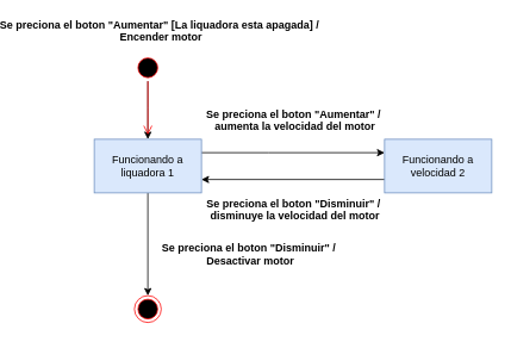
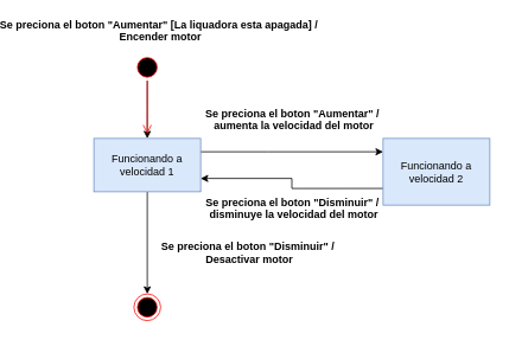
  <mxCell id="0" />
  <mxCell id="1" parent="0" />
  <mxCell id="2" value="" style="edgeStyle=orthogonalEdgeStyle;rounded=0;orthogonalLoop=1;jettySize=auto;html=1;" edge="1" parent="1" source="3" target="8"><mxGeometry relative="1" as="geometry" /></mxCell>
  <mxCell id="3" value="" style="ellipse;html=1;shape=startState;fillColor=#000000;strokeColor=#ff0000;" vertex="1" parent="1"><mxGeometry x="65" y="60" width="30" height="30" as="geometry" /></mxCell>
  <mxCell id="4" value="" style="edgeStyle=orthogonalEdgeStyle;html=1;verticalAlign=bottom;endArrow=open;endSize=8;strokeColor=#ff0000;rounded=0;" edge="1" source="3" parent="1"><mxGeometry relative="1" as="geometry"><mxPoint x="80" y="150" as="targetPoint" /></mxGeometry></mxCell>
  <mxCell id="5" value="Se preciona el boton &quot;Aumentar&quot; [La liquadora esta apagada] / &#10;Encender motor" style="text;align=center;fontStyle=1;verticalAlign=middle;spacingLeft=3;spacingRight=3;strokeColor=none;rotatable=0;points=[[0,0.5],[1,0.5]];portConstraint=eastwest;" vertex="1" parent="1"><mxGeometry x="55" y="20" width="80" height="26" as="geometry" /></mxCell>
  <mxCell id="6" value="" style="edgeStyle=orthogonalEdgeStyle;rounded=0;orthogonalLoop=1;jettySize=auto;html=1;" edge="1" parent="1" source="8" target="10"><mxGeometry relative="1" as="geometry"><Array as="points"><mxPoint x="215" y="170" /><mxPoint x="215" y="170" /></Array></mxGeometry></mxCell>
  <mxCell id="7" style="edgeStyle=orthogonalEdgeStyle;rounded=0;orthogonalLoop=1;jettySize=auto;html=1;exitX=0.5;exitY=1;exitDx=0;exitDy=0;entryX=0.5;entryY=0;entryDx=0;entryDy=0;" edge="1" parent="1" source="8" target="13"><mxGeometry relative="1" as="geometry" /></mxCell>
- <mxCell id="8" value="Funcionando a liquadora 1" style="whiteSpace=wrap;html=1;strokeColor=#6c8ebf;fillColor=#dae8fc;" vertex="1" parent="1"><mxGeometry x="20" y="155" width="120" height="60" as="geometry" /></mxCell>
+ <mxCell id="8" value="Funcionando a velocidad 1" style="whiteSpace=wrap;html=1;strokeColor=#6c8ebf;fillColor=#dae8fc;" vertex="1" parent="1"><mxGeometry x="20" y="155" width="120" height="60" as="geometry" /></mxCell>
  <mxCell id="9" style="edgeStyle=orthogonalEdgeStyle;rounded=0;orthogonalLoop=1;jettySize=auto;html=1;exitX=0;exitY=0.75;exitDx=0;exitDy=0;entryX=1;entryY=0.75;entryDx=0;entryDy=0;" edge="1" parent="1" source="10" target="8"><mxGeometry relative="1" as="geometry" /></mxCell>
- <mxCell id="10" value="Funcionando a velocidad 2" style="whiteSpace=wrap;html=1;strokeColor=#6c8ebf;fillColor=#dae8fc;" vertex="1" parent="1"><mxGeometry x="345" y="155" width="120" height="60" as="geometry" /></mxCell>
+ <mxCell id="10" value="Funcionando a velocidad 2" style="whiteSpace=wrap;html=1;strokeColor=#6c8ebf;fillColor=#dae8fc;" vertex="1" parent="1"><mxGeometry x="345" y="155" width="120" height="75" as="geometry" /></mxCell>
  <mxCell id="11" value="Se preciona el boton &quot;Aumentar&quot; / &#10;aumenta la velocidad del motor" style="text;align=center;fontStyle=1;verticalAlign=middle;spacingLeft=3;spacingRight=3;strokeColor=none;rotatable=0;points=[[0,0.5],[1,0.5]];portConstraint=eastwest;" vertex="1" parent="1"><mxGeometry x="205" y="120" width="80" height="26" as="geometry" /></mxCell>
  <mxCell id="12" value="Se preciona el boton &quot;Disminuir&quot; / &#10;disminuye la velocidad del motor" style="text;align=center;fontStyle=1;verticalAlign=middle;spacingLeft=3;spacingRight=3;strokeColor=none;rotatable=0;points=[[0,0.5],[1,0.5]];portConstraint=eastwest;" vertex="1" parent="1"><mxGeometry x="205" y="220" width="80" height="26" as="geometry" /></mxCell>
  <mxCell id="13" value="" style="ellipse;html=1;shape=endState;fillColor=#000000;strokeColor=#ff0000;" vertex="1" parent="1"><mxGeometry x="65" y="330" width="30" height="30" as="geometry" /></mxCell>
  <mxCell id="14" value="Se preciona el boton &quot;Disminuir&quot; / &#10;Desactivar motor" style="text;align=center;fontStyle=1;verticalAlign=middle;spacingLeft=3;spacingRight=3;strokeColor=none;rotatable=0;points=[[0,0.5],[1,0.5]];portConstraint=eastwest;" vertex="1" parent="1"><mxGeometry x="155" y="270" width="80" height="26" as="geometry" /></mxCell>
